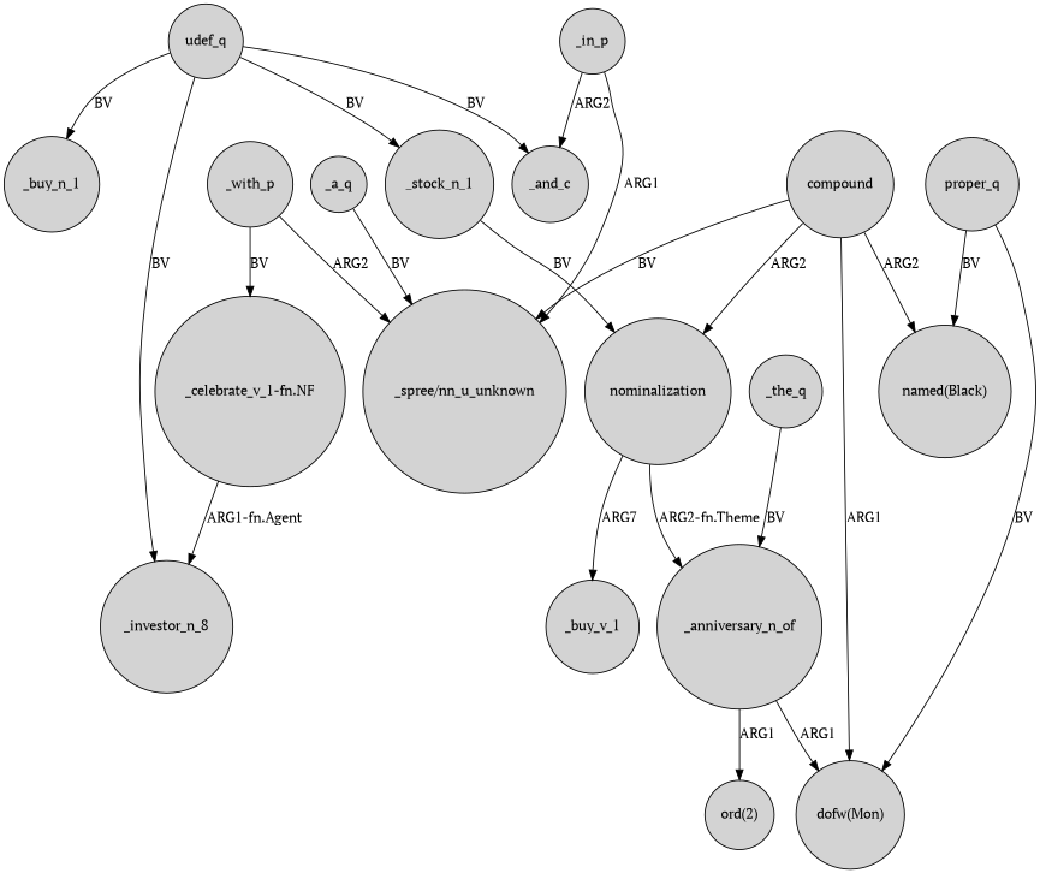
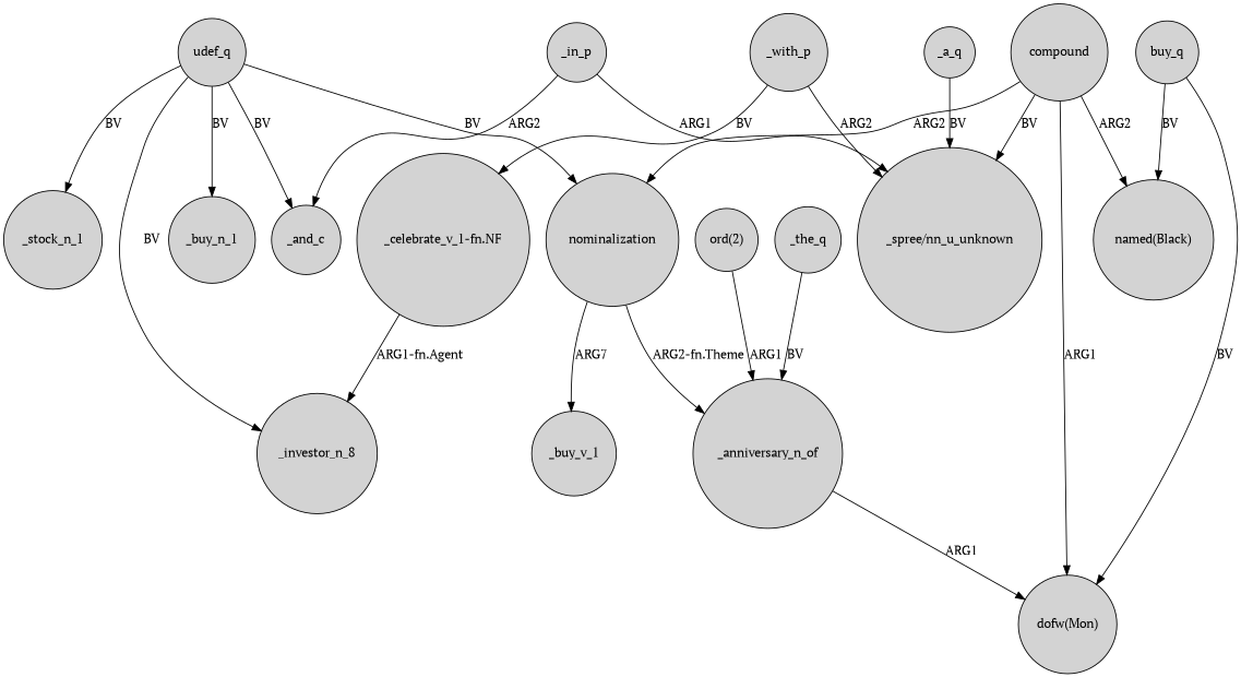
  digraph {
    fontname="PT Serif"
    node [fontname="PT Serif" shape=circle style=filled]
    edge [fontname="PT Serif"]
    n1 [label=_investor_n_8]
    "_celebrate_v_1-fn.NF"
    _anniversary_n_of
    "dofw(Mon)"
    _a_q
    "_spree/nn_u_unknown"
    "ord(2)"
    udef_q
    nominalization
    n10 [label=_buy_n_1]
    _stock_n_1
    _and_c
    _buy_v_1
    compound
    "named(Black)"
    _with_p
-   proper_q
+   proper_q [label=buy_q]
    _in_p
    _the_q
    "_celebrate_v_1-fn.NF" -> n1 [label="ARG1-fn.Agent"]
    _anniversary_n_of -> "dofw(Mon)" [label=ARG1]
    _a_q -> "_spree/nn_u_unknown" [label=BV]
-   _anniversary_n_of -> "ord(2)" [label=ARG1]
+   "ord(2)" -> _anniversary_n_of [label=ARG1]
    udef_q -> n1 [label=BV]
-   _stock_n_1 -> nominalization [label=BV]
+   udef_q -> nominalization [label=BV]
    udef_q -> n10 [label=BV]
    udef_q -> _stock_n_1 [label=BV]
    udef_q -> _and_c [label=BV]
    nominalization -> _anniversary_n_of [label="ARG2-fn.Theme"]
    nominalization -> _buy_v_1 [label=ARG7]
    compound -> "dofw(Mon)" [label=ARG1]
    compound -> "_spree/nn_u_unknown" [label=BV]
    compound -> nominalization [label=ARG2]
    compound -> "named(Black)" [label=ARG2]
    _with_p -> "_celebrate_v_1-fn.NF" [label=BV]
    _with_p -> "_spree/nn_u_unknown" [label=ARG2]
    proper_q -> "dofw(Mon)" [label=BV]
    proper_q -> "named(Black)" [label=BV]
    _in_p -> "_spree/nn_u_unknown" [label=ARG1]
    _in_p -> _and_c [label=ARG2]
    _the_q -> _anniversary_n_of [label=BV]
  }
